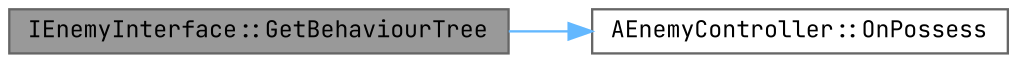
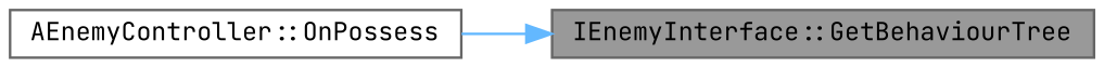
  digraph {
    rankdir=RL
    fontname="JetBrains Mono"
    node [fontname="JetBrains Mono" fontsize=10 shape=box style=filled]
    n1 [color=gray40 fillcolor=grey60 fontcolor=black height=0.2 label="IEnemyInterface::GetBehaviourTree" width=0.4]
    n2 [color=grey40 fillcolor=white height=0.2 label="AEnemyController::OnPossess" width=0.4]
-   n2 -> n1 [color=steelblue1 dir=back fontname="JetBrains Mono" fontsize=10 labelfontname=Helvetica labelfontsize=10 style=solid]
+   n1 -> n2 [color=steelblue1 dir=back fontname="JetBrains Mono" fontsize=10 labelfontname=Helvetica labelfontsize=10 style=solid]
  }
